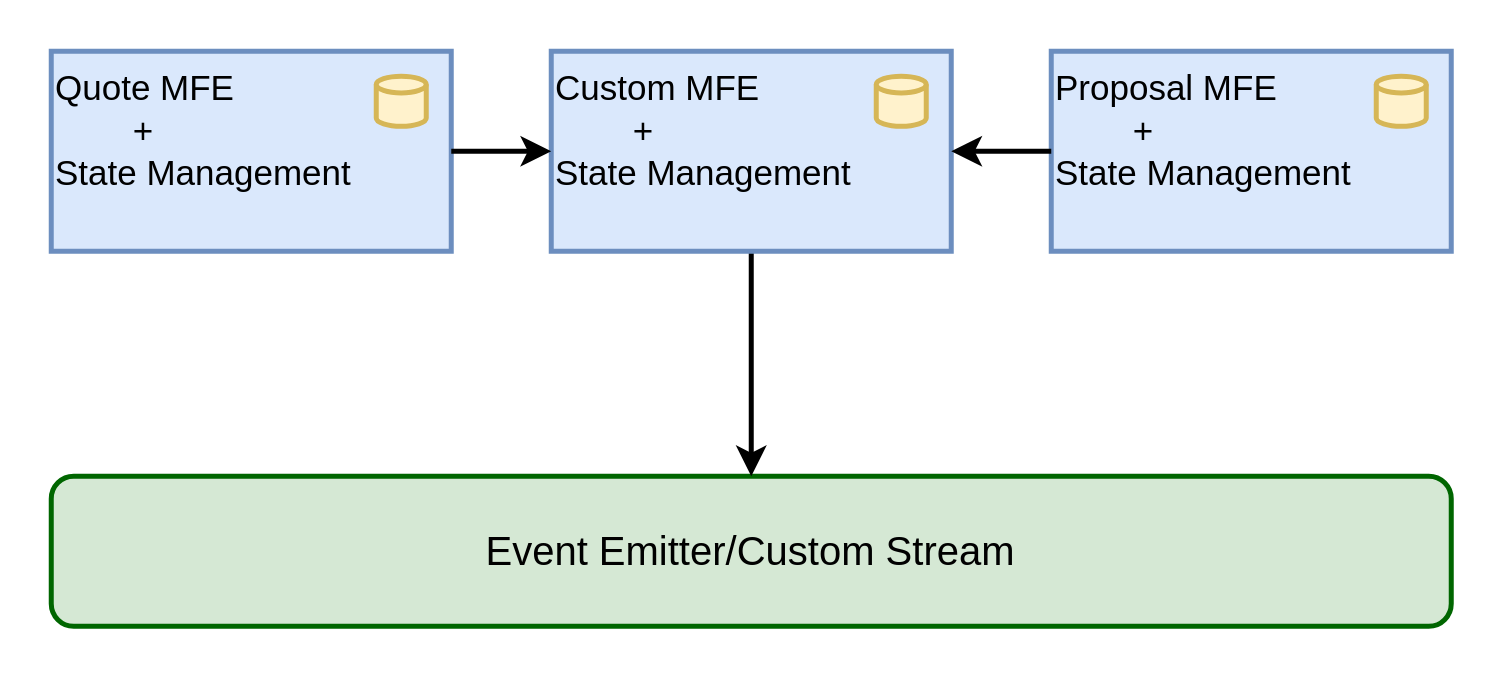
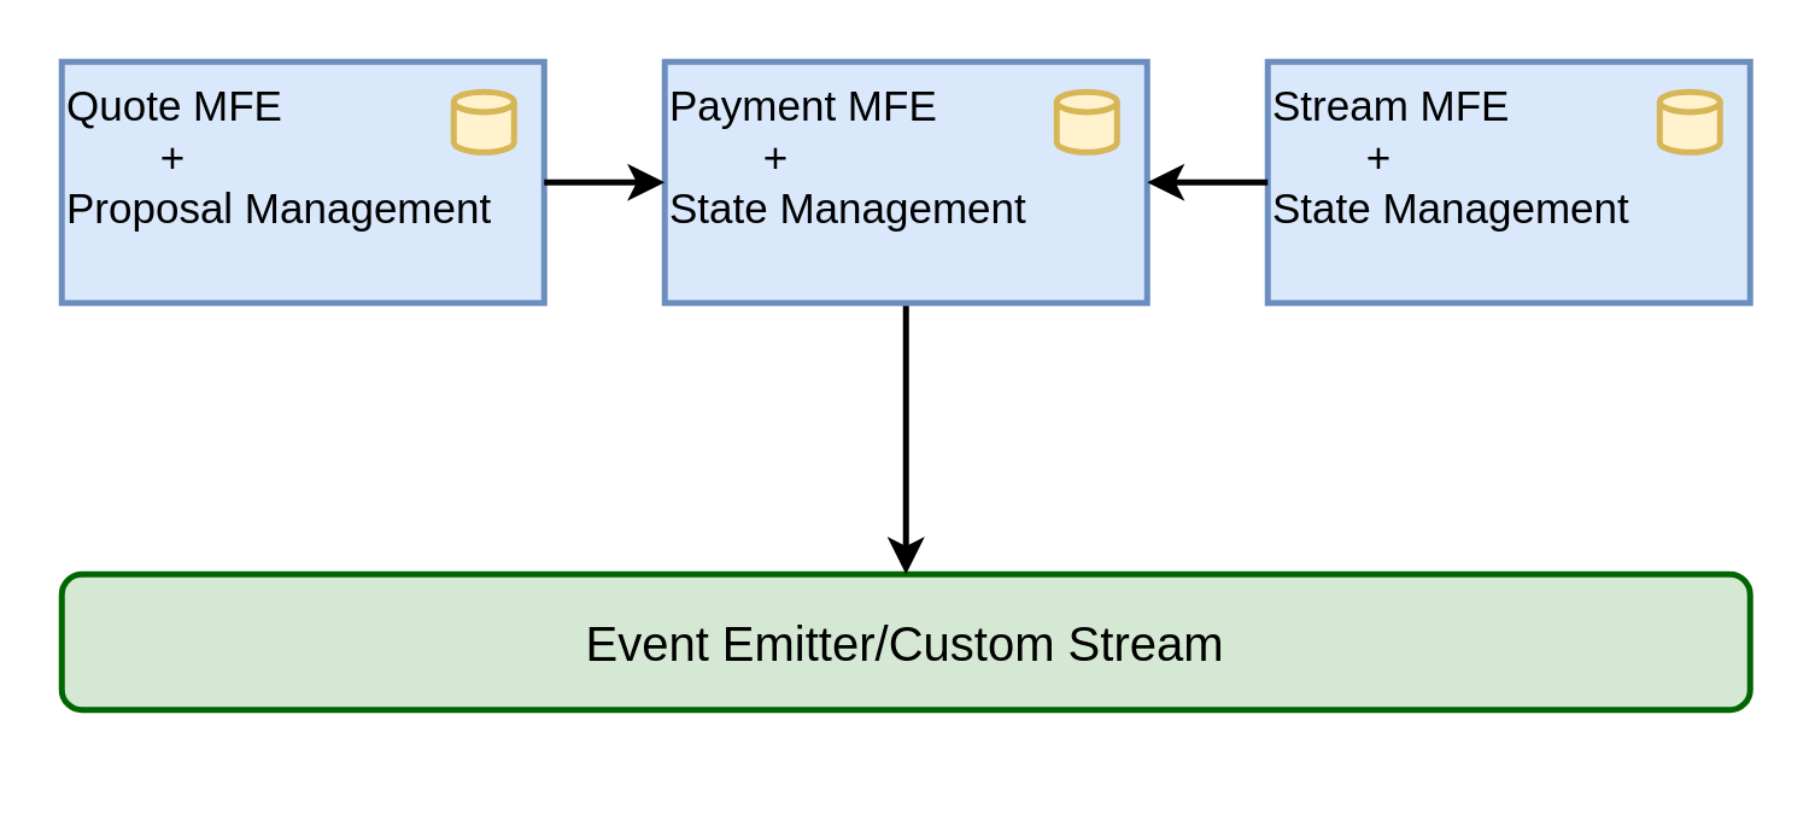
  <mxCell id="0" />
  <mxCell id="1" parent="0" />
- <mxCell id="2" value="&lt;font style=&quot;font-size: 16px;&quot;&gt;Event Emitter/Custom Stream&lt;/font&gt;" style="rounded=1;whiteSpace=wrap;html=1;fillColor=#d5e8d4;strokeColor=#006600;strokeWidth=2;" parent="1" vertex="1"><mxGeometry x="20" y="190" width="560" height="60" as="geometry" /></mxCell>
- <mxCell id="3" value="&lt;p&gt;&lt;/p&gt;&lt;div style=&quot;&quot;&gt;&lt;span style=&quot;font-size: 14px; background-color: initial;&quot;&gt;Quote MFE&lt;/span&gt;&lt;/div&gt;&lt;font style=&quot;font-size: 14px;&quot;&gt;&lt;div style=&quot;&quot;&gt;&lt;span style=&quot;background-color: initial; white-space: pre;&quot;&gt;&#09;&lt;/span&gt;&lt;span style=&quot;background-color: initial;&quot;&gt;+&lt;/span&gt;&lt;/div&gt;&lt;div style=&quot;&quot;&gt;&lt;span style=&quot;background-color: initial;&quot;&gt;State Management&lt;/span&gt;&lt;/div&gt;&lt;/font&gt;&lt;p&gt;&lt;/p&gt;&lt;font style=&quot;&quot;&gt;&lt;div style=&quot;font-size: 14px;&quot;&gt;&lt;br&gt;&lt;/div&gt;&lt;/font&gt;" style="rounded=0;whiteSpace=wrap;html=1;strokeWidth=2;align=left;fillColor=#dae8fc;strokeColor=#6c8ebf;" parent="1" vertex="1"><mxGeometry x="20" y="20" width="160" height="80" as="geometry" /></mxCell>
+ <mxCell id="2" value="&lt;font style=&quot;font-size: 16px;&quot;&gt;Event Emitter/Custom Stream&lt;/font&gt;" style="rounded=1;whiteSpace=wrap;html=1;fillColor=#d5e8d4;strokeColor=#006600;strokeWidth=2;" parent="1" vertex="1"><mxGeometry x="20" y="190" width="560" height="45" as="geometry" /></mxCell>
+ <mxCell id="3" value="&lt;p&gt;&lt;/p&gt;&lt;div style=&quot;&quot;&gt;&lt;span style=&quot;font-size: 14px; background-color: initial;&quot;&gt;Quote MFE&lt;/span&gt;&lt;/div&gt;&lt;font style=&quot;font-size: 14px;&quot;&gt;&lt;div style=&quot;&quot;&gt;&lt;span style=&quot;background-color: initial; white-space: pre;&quot;&gt;&#09;&lt;/span&gt;&lt;span style=&quot;background-color: initial;&quot;&gt;+&lt;/span&gt;&lt;/div&gt;&lt;div style=&quot;&quot;&gt;&lt;span style=&quot;background-color: initial;&quot;&gt;Proposal Management&lt;/span&gt;&lt;/div&gt;&lt;/font&gt;&lt;p&gt;&lt;/p&gt;&lt;font style=&quot;&quot;&gt;&lt;div style=&quot;font-size: 14px;&quot;&gt;&lt;br&gt;&lt;/div&gt;&lt;/font&gt;" style="rounded=0;whiteSpace=wrap;html=1;strokeWidth=2;align=left;fillColor=#dae8fc;strokeColor=#6c8ebf;" parent="1" vertex="1"><mxGeometry x="20" y="20" width="160" height="80" as="geometry" /></mxCell>
  <mxCell id="4" value="" style="strokeWidth=2;html=1;shape=mxgraph.flowchart.database;whiteSpace=wrap;fillColor=#fff2cc;strokeColor=#d6b656;" parent="1" vertex="1"><mxGeometry x="150" y="30" width="20" height="20" as="geometry" /></mxCell>
  <mxCell id="5" style="edgeStyle=orthogonalEdgeStyle;rounded=0;orthogonalLoop=1;jettySize=auto;html=1;entryX=0.5;entryY=0;entryDx=0;entryDy=0;strokeWidth=2;" parent="1" source="6" target="2" edge="1"><mxGeometry relative="1" as="geometry" /></mxCell>
- <mxCell id="6" value="&lt;p&gt;&lt;/p&gt;&lt;div style=&quot;&quot;&gt;&lt;span style=&quot;font-size: 14px; background-color: initial;&quot;&gt;Custom MFE&lt;/span&gt;&lt;/div&gt;&lt;font style=&quot;font-size: 14px;&quot;&gt;&lt;div style=&quot;&quot;&gt;&lt;span style=&quot;background-color: initial; white-space: pre;&quot;&gt;&#09;&lt;/span&gt;&lt;span style=&quot;background-color: initial;&quot;&gt;+&lt;/span&gt;&lt;/div&gt;&lt;div style=&quot;&quot;&gt;&lt;span style=&quot;background-color: initial;&quot;&gt;State Management&lt;/span&gt;&lt;/div&gt;&lt;/font&gt;&lt;p&gt;&lt;/p&gt;&lt;font style=&quot;&quot;&gt;&lt;div style=&quot;font-size: 14px;&quot;&gt;&lt;br&gt;&lt;/div&gt;&lt;/font&gt;" style="rounded=0;whiteSpace=wrap;html=1;strokeWidth=2;align=left;fillColor=#dae8fc;strokeColor=#6c8ebf;" parent="1" vertex="1"><mxGeometry x="220" y="20" width="160" height="80" as="geometry" /></mxCell>
- <mxCell id="7" value="&lt;p&gt;&lt;/p&gt;&lt;div style=&quot;&quot;&gt;&lt;span style=&quot;font-size: 14px; background-color: initial;&quot;&gt;Proposal MFE&lt;/span&gt;&lt;/div&gt;&lt;font style=&quot;font-size: 14px;&quot;&gt;&lt;div style=&quot;&quot;&gt;&lt;span style=&quot;background-color: initial; white-space: pre;&quot;&gt;&#09;&lt;/span&gt;&lt;span style=&quot;background-color: initial;&quot;&gt;+&lt;/span&gt;&lt;/div&gt;&lt;div style=&quot;&quot;&gt;&lt;span style=&quot;background-color: initial;&quot;&gt;State Management&lt;/span&gt;&lt;/div&gt;&lt;/font&gt;&lt;p&gt;&lt;/p&gt;&lt;font style=&quot;&quot;&gt;&lt;div style=&quot;font-size: 14px;&quot;&gt;&lt;br&gt;&lt;/div&gt;&lt;/font&gt;" style="rounded=0;whiteSpace=wrap;html=1;strokeWidth=2;align=left;fillColor=#dae8fc;strokeColor=#6c8ebf;" parent="1" vertex="1"><mxGeometry x="420" y="20" width="160" height="80" as="geometry" /></mxCell>
+ <mxCell id="6" value="&lt;p&gt;&lt;/p&gt;&lt;div style=&quot;&quot;&gt;&lt;span style=&quot;font-size: 14px; background-color: initial;&quot;&gt;Payment MFE&lt;/span&gt;&lt;/div&gt;&lt;font style=&quot;font-size: 14px;&quot;&gt;&lt;div style=&quot;&quot;&gt;&lt;span style=&quot;background-color: initial; white-space: pre;&quot;&gt;&#09;&lt;/span&gt;&lt;span style=&quot;background-color: initial;&quot;&gt;+&lt;/span&gt;&lt;/div&gt;&lt;div style=&quot;&quot;&gt;&lt;span style=&quot;background-color: initial;&quot;&gt;State Management&lt;/span&gt;&lt;/div&gt;&lt;/font&gt;&lt;p&gt;&lt;/p&gt;&lt;font style=&quot;&quot;&gt;&lt;div style=&quot;font-size: 14px;&quot;&gt;&lt;br&gt;&lt;/div&gt;&lt;/font&gt;" style="rounded=0;whiteSpace=wrap;html=1;strokeWidth=2;align=left;fillColor=#dae8fc;strokeColor=#6c8ebf;" parent="1" vertex="1"><mxGeometry x="220" y="20" width="160" height="80" as="geometry" /></mxCell>
+ <mxCell id="7" value="&lt;p&gt;&lt;/p&gt;&lt;div style=&quot;&quot;&gt;&lt;span style=&quot;font-size: 14px; background-color: initial;&quot;&gt;Stream MFE&lt;/span&gt;&lt;/div&gt;&lt;font style=&quot;font-size: 14px;&quot;&gt;&lt;div style=&quot;&quot;&gt;&lt;span style=&quot;background-color: initial; white-space: pre;&quot;&gt;&#09;&lt;/span&gt;&lt;span style=&quot;background-color: initial;&quot;&gt;+&lt;/span&gt;&lt;/div&gt;&lt;div style=&quot;&quot;&gt;&lt;span style=&quot;background-color: initial;&quot;&gt;State Management&lt;/span&gt;&lt;/div&gt;&lt;/font&gt;&lt;p&gt;&lt;/p&gt;&lt;font style=&quot;&quot;&gt;&lt;div style=&quot;font-size: 14px;&quot;&gt;&lt;br&gt;&lt;/div&gt;&lt;/font&gt;" style="rounded=0;whiteSpace=wrap;html=1;strokeWidth=2;align=left;fillColor=#dae8fc;strokeColor=#6c8ebf;" parent="1" vertex="1"><mxGeometry x="420" y="20" width="160" height="80" as="geometry" /></mxCell>
  <mxCell id="8" value="" style="strokeWidth=2;html=1;shape=mxgraph.flowchart.database;whiteSpace=wrap;fillColor=#fff2cc;strokeColor=#d6b656;" parent="1" vertex="1"><mxGeometry x="350" y="30" width="20" height="20" as="geometry" /></mxCell>
  <mxCell id="9" value="" style="strokeWidth=2;html=1;shape=mxgraph.flowchart.database;whiteSpace=wrap;fillColor=#fff2cc;strokeColor=#d6b656;" parent="1" vertex="1"><mxGeometry x="550" y="30" width="20" height="20" as="geometry" /></mxCell>
  <mxCell id="10" style="edgeStyle=orthogonalEdgeStyle;rounded=0;orthogonalLoop=1;jettySize=auto;html=1;strokeWidth=2;" parent="1" source="3" target="6" edge="1"><mxGeometry relative="1" as="geometry" /></mxCell>
  <mxCell id="11" style="edgeStyle=orthogonalEdgeStyle;rounded=0;orthogonalLoop=1;jettySize=auto;html=1;strokeWidth=2;" parent="1" source="7" target="6" edge="1"><mxGeometry relative="1" as="geometry" /></mxCell>
